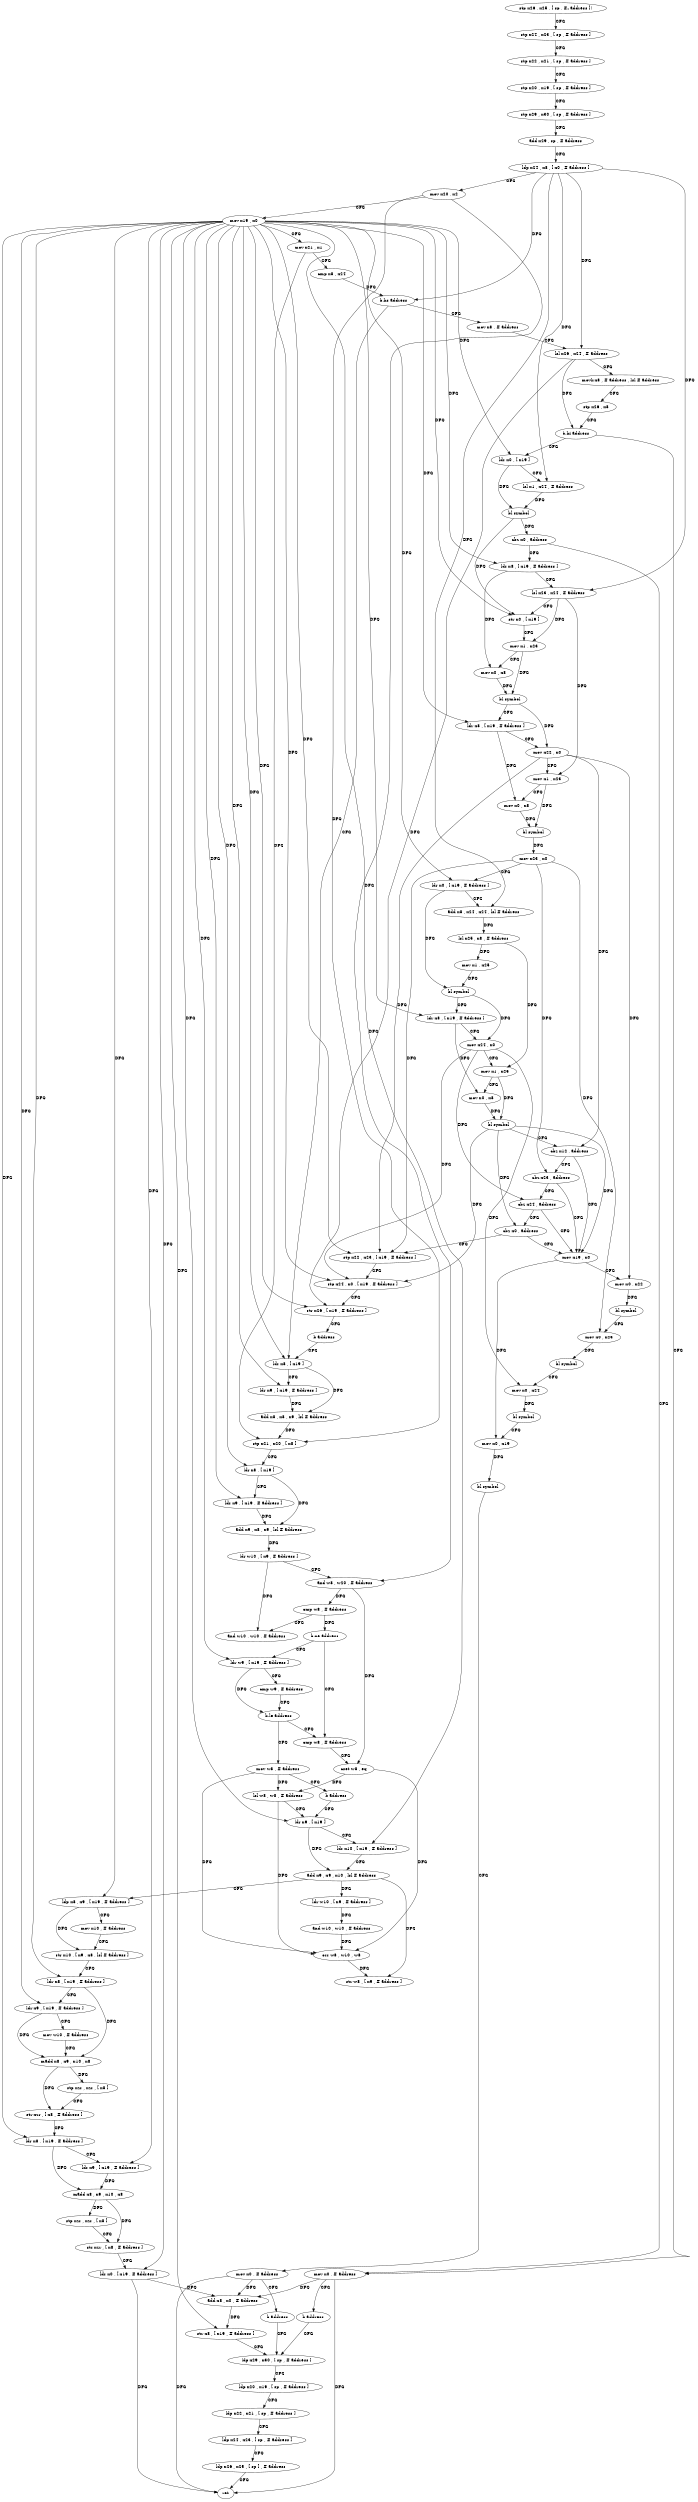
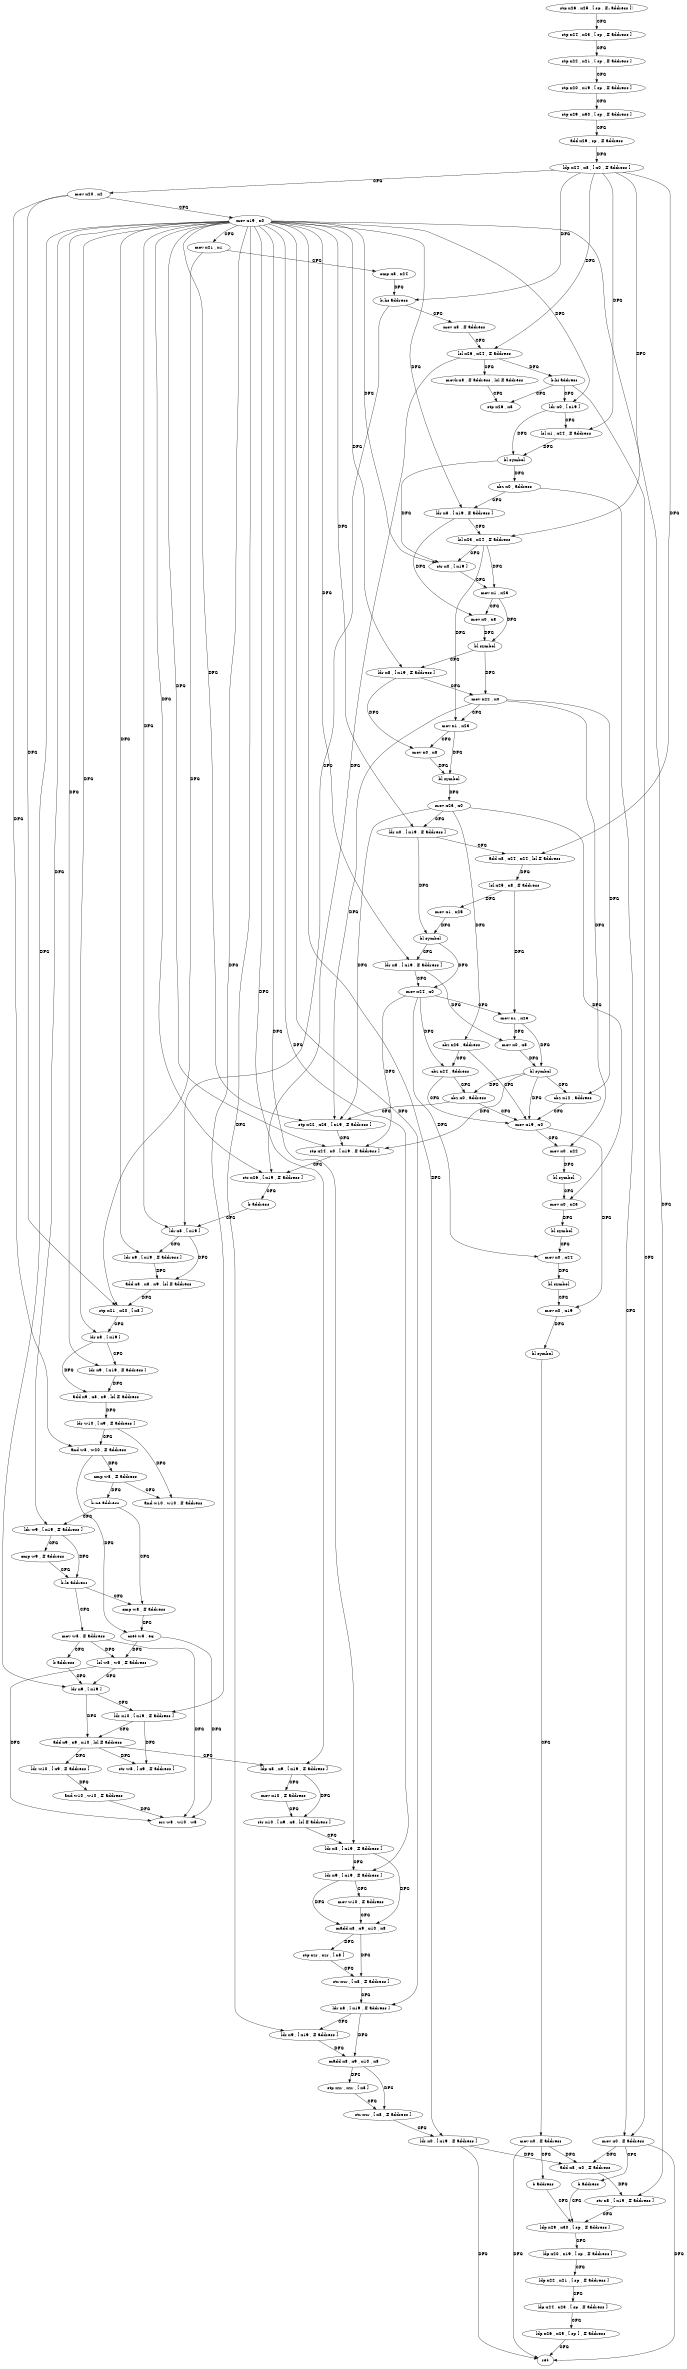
  digraph {
    n1 [label="stp x26 , x25 , [ sp , #- address ]!"]
    n2 [label="stp x24 , x23 , [ sp , # address ]"]
    n3 [label="stp x22 , x21 , [ sp , # address ]"]
    n4 [label="stp x20 , x19 , [ sp , # address ]"]
    n5 [label="stp x29 , x30 , [ sp , # address ]"]
    n6 [label="add x29 , sp , # address"]
    n7 [label="ldp x24 , x8 , [ x0 , # address ]"]
    n8 [label="mov x20 , x2"]
    n9 [label="b.hs address"]
    n10 [label="lsl x26 , x24 , # address"]
    n11 [label="lsl x1 , x24 , # address"]
    n12 [label="lsl x23 , x24 , # address"]
    n13 [label="add x8 , x24 , x24 , lsl # address"]
    n14 [label="mov x19 , x0"]
    n15 [label="stp x21 , x20 , [ x8 ]"]
    n16 [label="and w8 , w20 , # address"]
    n17 [label="ldr x8 , [ x19 ]"]
    n18 [label="mov x8 , # address"]
    n19 [label="str x26 , [ x19 , # address ]"]
    n20 [label="movk x8 , # address , lsl # address"]
    n21 [label="b.hi address"]
    n22 [label="bl symbol"]
    n23 [label="str x0 , [ x19 ]"]
    n24 [label="mov x1 , x23"]
    n25 [label="mov x1 , x23"]
    n26 [label="lsl x25 , x8 , # address"]
    n27 [label="mov x21 , x1"]
    n28 [label="ldr x0 , [ x19 ]"]
    n29 [label="ldr x9 , [ x19 , # address ]"]
    n30 [label="ldr x8 , [ x19 ]"]
    n31 [label="ldr x9 , [ x19 , # address ]"]
    n32 [label="ldr w9 , [ x19 , # address ]"]
    n33 [label="ldr x8 , [ x19 , # address ]"]
    n34 [label="ldr x9 , [ x19 ]"]
    n35 [label="ldr x8 , [ x19 , # address ]"]
    n36 [label="ldr x0 , [ x19 , # address ]"]
    n37 [label="ldr x8 , [ x19 , # address ]"]
    n38 [label="ldr x10 , [ x19 , # address ]"]
    n39 [label="ldp x8 , x9 , [ x19 , # address ]"]
    n40 [label="ldr x8 , [ x19 , # address ]"]
    n41 [label="ldr x9 , [ x19 , # address ]"]
    n42 [label="ldr x8 , [ x19 , # address ]"]
    n43 [label="ldr x9 , [ x19 , # address ]"]
    n44 [label="ldr x0 , [ x19 , # address ]"]
    n45 [label="str x8 , [ x19 , # address ]"]
    n46 [label="stp x22 , x23 , [ x19 , # address ]"]
    n47 [label="stp x24 , x0 , [ x19 , # address ]"]
    n48 [label="cmp w8 , # address"]
    n49 [label="cset w8 , eq"]
    n50 [label="cmp x8 , x24"]
    n51 [label="add x8 , x8 , x9 , lsl # address"]
    n52 [label="add x9 , x8 , x9 , lsl # address"]
    n53 [label="cmp w9 , # address"]
    n54 [label="b.le address"]
    n55 [label="mov x0 , x8"]
    n56 [label="add x9 , x9 , x10 , lsl # address"]
    n57 [label="mov x22 , x0"]
    n58 [label="mov x0 , x8"]
    n59 [label="bl symbol"]
    n60 [label="mov x24 , x0"]
    n61 [label="mov x0 , x8"]
    n62 [label="mov x10 , # address"]
    n63 [label="str x10 , [ x9 , x8 , lsl # address ]"]
    n64 [label="madd x8 , x9 , x10 , x8"]
    n65 [label="mov w10 , # address"]
    n66 [label="madd x8 , x9 , x10 , x8"]
    n67 [label=ret]
    n68 [label="add x8 , x0 , # address"]
    n69 [label="ldp x29 , x30 , [ sp , # address ]"]
    n70 [label="b address"]
    n71 [label="stp x26 , x8"]
    n72 [label="mov x0 , # address"]
    n73 [label="b address"]
    n74 [label="cbz x0 , address"]
    n75 [label="ldr w10 , [ x9 , # address ]"]
    n76 [label="and w10 , w10 , # address"]
    n77 [label="b.ne address"]
    n78 [label="lsl w8 , w8 , # address"]
    n79 [label="orr w8 , w10 , w8"]
    n80 [label="cmp w8 , # address"]
    n81 [label="mov w8 , # address"]
    n82 [label="ldp x20 , x19 , [ sp , # address ]"]
    n83 [label="ldp x22 , x21 , [ sp , # address ]"]
    n84 [label="bl symbol"]
    n85 [label="str w8 , [ x9 , # address ]"]
    n86 [label="ldr w10 , [ x9 , # address ]"]
    n87 [label="b address"]
    n88 [label="ldp x24 , x23 , [ sp , # address ]"]
    n89 [label="ldp x26 , x25 , [ sp ] , # address"]
    n90 [label="bl symbol"]
    n91 [label="cbz x12 , address"]
    n92 [label="mov x0 , x22"]
    n93 [label="cbz x23 , address"]
    n94 [label="mov x19 , x0"]
    n95 [label="bl symbol"]
    n96 [label="mov x23 , x0"]
    n97 [label="mov x0 , x23"]
    n98 [label="cbz x24 , address"]
    n99 [label="bl symbol"]
    n100 [label="mov x1 , x25"]
    n101 [label="mov x1 , x25"]
    n102 [label="bl symbol"]
    n103 [label="mov x0 , x24"]
    n104 [label="bl symbol"]
    n105 [label="cbz x0 , address"]
    n106 [label="mov x0 , x19"]
    n107 [label="bl symbol"]
    n108 [label="mov x0 , # address"]
    n109 [label="b address"]
    n110 [label="and w10 , w10 , # address"]
    n111 [label="stp xzr , xzr , [ x8 ]"]
    n112 [label="str xzr , [ x8 , # address ]"]
    n113 [label="stp xzr , xzr , [ x8 ]"]
    n114 [label="str xzr , [ x8 , # address ]"]
    n1 -> n2 [label=CFG]
    n2 -> n3 [label=CFG]
    n3 -> n4 [label=CFG]
    n4 -> n5 [label=CFG]
    n5 -> n6 [label=CFG]
-   n6 -> n7 [label=CFG]
+   n6 -> n7 [label=DFG]
    n7 -> n8 [label=CFG]
    n7 -> n9 [label=DFG]
    n7 -> n10 [label=DFG]
    n7 -> n11 [label=DFG]
    n7 -> n12 [label=DFG]
    n7 -> n13 [label=DFG]
    n8 -> n14 [label=CFG]
    n8 -> n15 [label=DFG]
    n8 -> n16 [label=DFG]
    n9 -> n17 [label=CFG]
    n9 -> n18 [label=CFG]
    n10 -> n19 [label=DFG]
    n10 -> n20 [label=CFG]
    n10 -> n21 [label=DFG]
    n11 -> n22 [label=DFG]
    n12 -> n23 [label=CFG]
    n12 -> n24 [label=DFG]
    n12 -> n25 [label=DFG]
    n13 -> n26 [label=DFG]
    n14 -> n17 [label=DFG]
    n14 -> n19 [label=DFG]
    n14 -> n23 [label=DFG]
    n14 -> n27 [label=CFG]
    n14 -> n28 [label=DFG]
    n14 -> n29 [label=DFG]
    n14 -> n30 [label=DFG]
    n14 -> n31 [label=DFG]
    n14 -> n32 [label=DFG]
    n14 -> n33 [label=DFG]
    n14 -> n34 [label=DFG]
    n14 -> n35 [label=DFG]
    n14 -> n36 [label=DFG]
    n14 -> n37 [label=DFG]
    n14 -> n38 [label=DFG]
    n14 -> n39 [label=DFG]
    n14 -> n40 [label=DFG]
    n14 -> n41 [label=DFG]
    n14 -> n42 [label=DFG]
    n14 -> n43 [label=DFG]
    n14 -> n44 [label=DFG]
    n14 -> n45 [label=DFG]
    n14 -> n46 [label=DFG]
    n14 -> n47 [label=DFG]
    n15 -> n30 [label=CFG]
    n16 -> n48 [label=DFG]
    n16 -> n49 [label=DFG]
    n17 -> n29 [label=CFG]
    n17 -> n51 [label=DFG]
    n18 -> n10 [label=CFG]
    n19 -> n70 [label=CFG]
    n20 -> n71 [label=CFG]
    n21 -> n28 [label=CFG]
    n21 -> n72 [label=CFG]
    n22 -> n23 [label=DFG]
    n22 -> n74 [label=DFG]
    n23 -> n24 [label=CFG]
    n24 -> n55 [label=CFG]
    n24 -> n84 [label=DFG]
    n25 -> n58 [label=CFG]
    n25 -> n90 [label=DFG]
    n26 -> n100 [label=DFG]
    n26 -> n101 [label=DFG]
    n27 -> n15 [label=DFG]
    n27 -> n50 [label=CFG]
    n28 -> n11 [label=CFG]
    n28 -> n22 [label=DFG]
    n29 -> n51 [label=DFG]
    n30 -> n31 [label=CFG]
    n30 -> n52 [label=DFG]
    n31 -> n52 [label=DFG]
    n32 -> n53 [label=CFG]
    n32 -> n54 [label=DFG]
    n33 -> n12 [label=CFG]
    n33 -> n55 [label=DFG]
    n34 -> n38 [label=CFG]
    n34 -> n56 [label=DFG]
    n35 -> n57 [label=CFG]
    n35 -> n58 [label=DFG]
    n36 -> n13 [label=CFG]
    n36 -> n59 [label=DFG]
    n37 -> n60 [label=CFG]
    n37 -> n61 [label=DFG]
    n38 -> n56 [label=CFG]
    n39 -> n62 [label=CFG]
    n39 -> n63 [label=DFG]
    n40 -> n41 [label=CFG]
    n40 -> n64 [label=DFG]
    n41 -> n64 [label=DFG]
    n41 -> n65 [label=CFG]
    n42 -> n43 [label=CFG]
    n42 -> n66 [label=DFG]
    n43 -> n66 [label=DFG]
    n44 -> n67 [label=DFG]
    n44 -> n68 [label=DFG]
    n45 -> n69 [label=CFG]
    n46 -> n47 [label=CFG]
    n47 -> n19 [label=CFG]
    n48 -> n76 [label=CFG]
    n48 -> n77 [label=DFG]
    n49 -> n78 [label=DFG]
    n49 -> n79 [label=DFG]
    n50 -> n9 [label=DFG]
    n51 -> n15 [label=DFG]
    n52 -> n75 [label=DFG]
    n53 -> n54 [label=CFG]
    n54 -> n80 [label=CFG]
    n54 -> n81 [label=CFG]
    n55 -> n84 [label=DFG]
    n56 -> n39 [label=CFG]
    n56 -> n85 [label=DFG]
    n56 -> n86 [label=DFG]
    n57 -> n25 [label=CFG]
    n57 -> n46 [label=DFG]
    n57 -> n91 [label=DFG]
    n57 -> n92 [label=DFG]
    n58 -> n90 [label=DFG]
    n59 -> n37 [label=CFG]
    n59 -> n60 [label=DFG]
    n60 -> n47 [label=DFG]
    n60 -> n98 [label=DFG]
    n60 -> n101 [label=CFG]
    n60 -> n103 [label=DFG]
    n61 -> n102 [label=DFG]
    n62 -> n63 [label=CFG]
    n63 -> n40 [label=CFG]
    n64 -> n111 [label=DFG]
    n64 -> n112 [label=DFG]
    n65 -> n64 [label=CFG]
    n66 -> n113 [label=DFG]
    n66 -> n114 [label=DFG]
    n68 -> n45 [label=DFG]
    n69 -> n82 [label=CFG]
    n70 -> n17 [label=CFG]
-   n71 -> n21 [label=CFG]
+   n21 -> n71 [label=CFG]
    n72 -> n67 [label=DFG]
    n72 -> n68 [label=DFG]
    n72 -> n73 [label=CFG]
    n73 -> n69 [label=CFG]
    n74 -> n33 [label=CFG]
    n74 -> n72 [label=CFG]
    n75 -> n16 [label=CFG]
    n75 -> n76 [label=DFG]
    n77 -> n32 [label=CFG]
    n77 -> n80 [label=CFG]
    n78 -> n34 [label=CFG]
    n78 -> n79 [label=DFG]
-   n79 -> n85 [label=DFG]
+   n38 -> n85 [label=DFG]
    n80 -> n49 [label=CFG]
    n81 -> n78 [label=DFG]
    n81 -> n79 [label=DFG]
    n81 -> n87 [label=CFG]
    n82 -> n83 [label=CFG]
    n83 -> n88 [label=CFG]
    n84 -> n35 [label=CFG]
    n84 -> n57 [label=DFG]
    n86 -> n110 [label=DFG]
    n87 -> n34 [label=CFG]
    n88 -> n89 [label=CFG]
    n89 -> n67 [label=CFG]
    n90 -> n96 [label=DFG]
-   n91 -> n93 [label=CFG]
    n91 -> n94 [label=CFG]
    n92 -> n95 [label=DFG]
    n93 -> n94 [label=CFG]
    n93 -> n98 [label=CFG]
    n94 -> n92 [label=CFG]
    n94 -> n106 [label=DFG]
    n95 -> n97 [label=CFG]
    n96 -> n36 [label=CFG]
    n96 -> n46 [label=DFG]
    n96 -> n93 [label=DFG]
    n96 -> n97 [label=DFG]
    n97 -> n99 [label=DFG]
    n98 -> n94 [label=CFG]
    n98 -> n105 [label=CFG]
    n99 -> n103 [label=CFG]
    n100 -> n59 [label=DFG]
    n101 -> n61 [label=CFG]
    n101 -> n102 [label=DFG]
    n102 -> n47 [label=DFG]
    n102 -> n91 [label=CFG]
    n102 -> n94 [label=DFG]
    n102 -> n105 [label=DFG]
    n103 -> n104 [label=DFG]
    n104 -> n106 [label=CFG]
    n105 -> n46 [label=CFG]
    n105 -> n94 [label=CFG]
    n106 -> n107 [label=DFG]
    n107 -> n108 [label=CFG]
    n108 -> n67 [label=DFG]
    n108 -> n68 [label=DFG]
    n108 -> n109 [label=CFG]
    n109 -> n69 [label=CFG]
    n110 -> n79 [label=DFG]
    n111 -> n112 [label=CFG]
    n112 -> n42 [label=CFG]
    n113 -> n114 [label=CFG]
    n114 -> n44 [label=CFG]
  }
